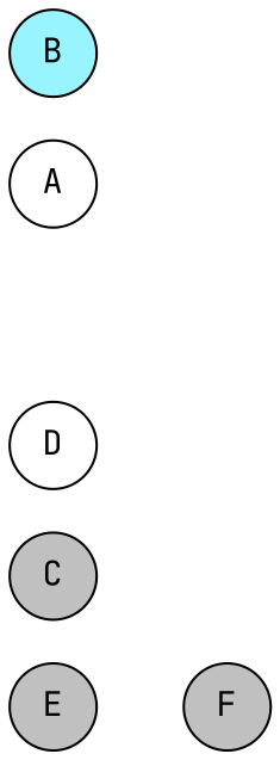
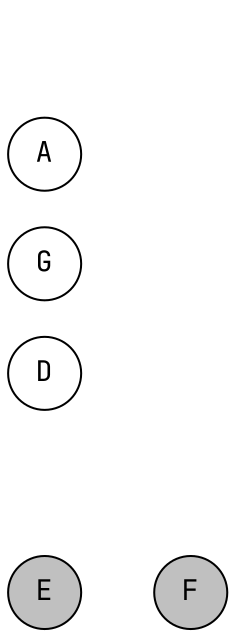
  graph {
    fontname="JetBrains Mono"
    mindist=.1
    rankdir=LR
    node [fillcolor=gray fontname="JetBrains Mono" margin=0 shape=circle style=filled]
    edge [fontname="JetBrains Mono" style=invis]
    E
    F
-   C
    D [fillcolor=white]
+   G [fillcolor=white]
    A [fillcolor=white]
-   B [fillcolor=cadetblue1]
    subgraph sub_1 {
      E
      F
    }
    E -- F
    F -- F
  }
